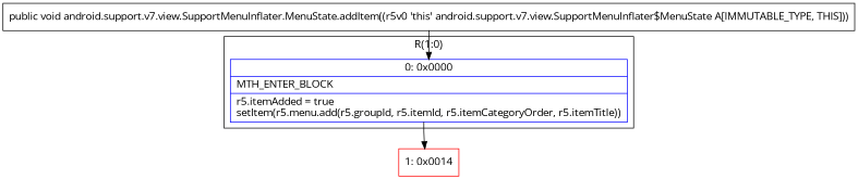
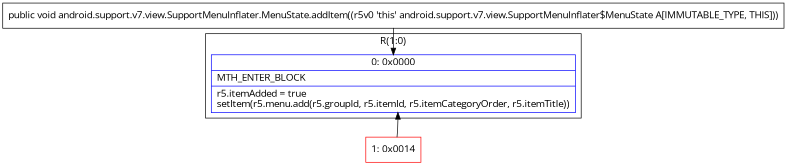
  digraph {
    fontname="Open Sans"
    node [shape=record fontname="Open Sans"]
    edge [fontname="Open Sans"]
    n1 [color=blue label="{0\:\ 0x0000|MTH_ENTER_BLOCK\l|r5.itemAdded = true\lsetItem(r5.menu.add(r5.groupId, r5.itemId, r5.itemCategoryOrder, r5.itemTitle))\l}"]
    n2 [color=red label="{1\:\ 0x0014}"]
    n3 [label="{public void android.support.v7.view.SupportMenuInflater.MenuState.addItem((r5v0 'this' android.support.v7.view.SupportMenuInflater$MenuState A[IMMUTABLE_TYPE, THIS])) }"]
    subgraph cluster_1 {
      label="R(1:0)"
      n1
    }
-   n1 -> n2
+   n2 -> n1
    n3 -> n1
  }
